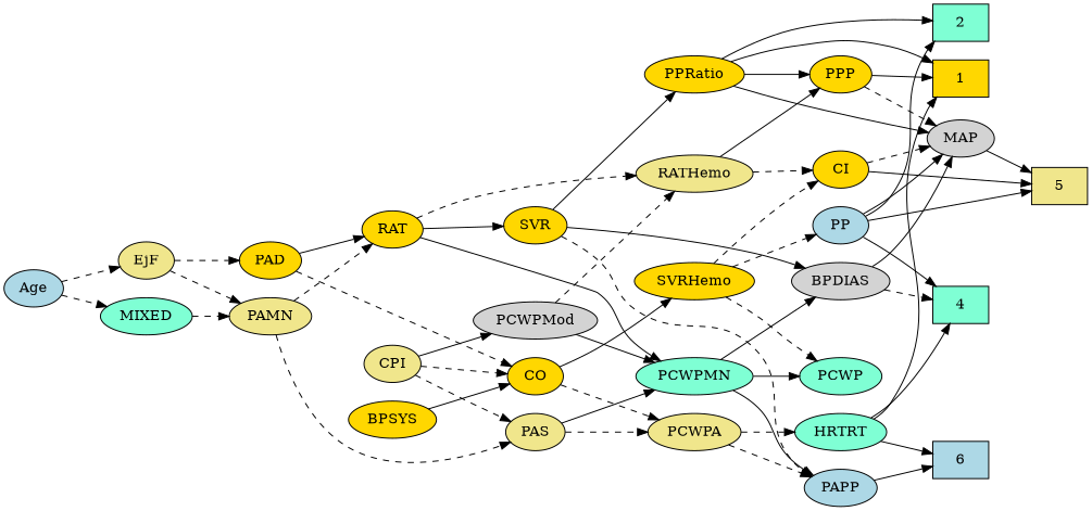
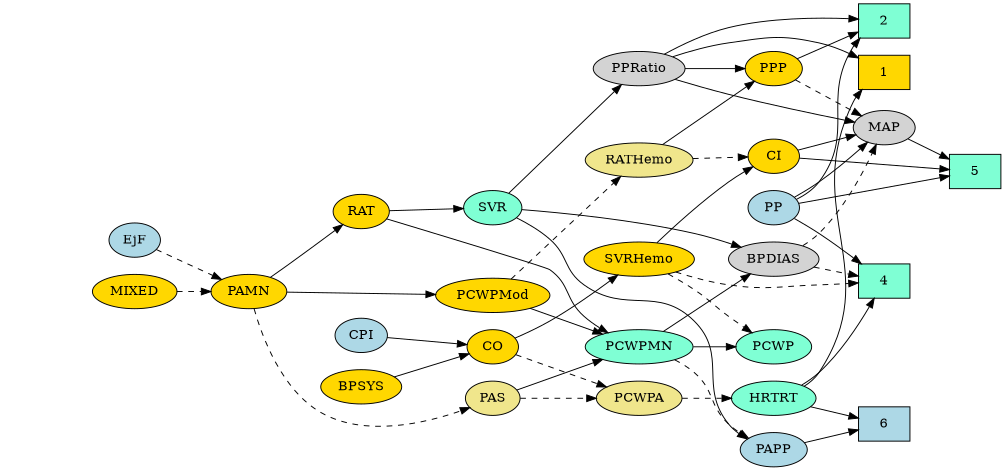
  strict digraph {
    rankdir=LR
    node [fillcolor=gold style=filled]
    edge [style=solid]
    1 [height=0.5 shape=box width=0.75]
    2 [fillcolor=aquamarine height=0.5 shape=box width=0.75]
    n3 [fillcolor=lightblue height=0.5 label=6 shape=box width=0.75]
    4 [fillcolor=aquamarine height=0.5 shape=box width=0.75]
-   5 [fillcolor=khaki height=0.5 shape=box width=0.75]
-   Age [fillcolor=lightblue height=0.5 width=0.75]
-   EjF [fillcolor=khaki height=0.5 width=0.75]
-   MIXED [fillcolor=aquamarine height=0.5 width=1.1193]
-   PAD [height=0.5 width=0.79437]
-   PAMN [fillcolor=khaki height=0.5 width=1.011]
+   5 [fillcolor=aquamarine height=0.5 shape=box width=0.75]
+   EjF [fillcolor=lightblue height=0.5 width=0.75]
+   MIXED [height=0.5 width=1.1193]
+   PAMN [height=0.5 width=1.011]
    CO [height=0.5 width=0.75]
    RAT [height=0.5 width=0.75827]
    PAS [fillcolor=khaki height=0.5 width=0.75]
-   PCWPMod [fillcolor=lightgrey height=0.5 width=1.4443]
+   PCWPMod [height=0.5 width=1.4443]
    BPSYS [height=0.5 width=1.0471]
-   CPI [fillcolor=khaki height=0.5 width=0.75]
+   CPI [fillcolor=lightblue height=0.5 width=0.75]
    PCWPA [fillcolor=khaki height=0.5 width=1.1555]
    SVRHemo [height=0.5 width=1.3902]
    RATHemo [fillcolor=khaki height=0.5 width=1.3721]
    PCWPMN [fillcolor=aquamarine height=0.5 width=1.3902]
-   SVR [height=0.5 width=0.77632]
+   SVR [fillcolor=aquamarine height=0.5 width=0.77632]
    PPP [height=0.5 width=0.75]
    CI [height=0.5 width=0.75]
    BPDIAS [fillcolor=lightgrey height=0.5 width=1.1735]
    PAPP [fillcolor=lightblue height=0.5 width=0.88464]
    PCWP [fillcolor=aquamarine height=0.5 width=0.97491]
    MAP [fillcolor=lightgrey height=0.5 width=0.84854]
    HRTRT [fillcolor=aquamarine height=0.5 width=1.1013]
    PP [fillcolor=lightblue height=0.5 width=0.75]
-   PPRatio [height=0.5 width=1.1013]
-   Age -> EjF [style=dashed]
-   Age -> MIXED [style=dashed]
-   EjF -> PAD [style=dashed]
+   PPRatio [fillcolor=lightgrey height=0.5 width=1.1013]
    EjF -> PAMN [style=dashed]
    MIXED -> PAMN [style=dashed]
-   PAD -> CO [style=dashed]
-   PAD -> RAT
-   PAMN -> RAT [style=dashed]
+   PAMN -> RAT
    PAMN -> PAS [style=dashed]
-   CPI -> PCWPMod
+   PAMN -> PCWPMod
    CO -> PCWPA [style=dashed]
    CO -> SVRHemo
-   RAT -> RATHemo [style=dashed]
    RAT -> PCWPMN
    RAT -> SVR
    PAS -> PCWPA [style=dashed]
    PAS -> PCWPMN
    PCWPMod -> RATHemo [style=dashed]
    PCWPMod -> PCWPMN
    BPSYS -> CO
-   CPI -> CO [style=dashed]
-   CPI -> PAS [style=dashed]
-   PCWPA -> PAPP [style=dashed]
+   CPI -> CO
    PCWPA -> HRTRT [style=dashed]
-   SVRHemo -> CI [style=dashed]
+   SVRHemo -> CI
    SVRHemo -> PCWP [style=dashed]
-   SVRHemo -> PP [style=dashed]
+   SVRHemo -> 4 [style=dashed]
    RATHemo -> PPP
    RATHemo -> CI [style=dashed]
    PCWPMN -> BPDIAS
-   PCWPMN -> PAPP
+   PCWPMN -> PAPP [style=dashed]
    PCWPMN -> PCWP
    SVR -> BPDIAS
-   SVR -> PAPP [style=dashed]
+   SVR -> PAPP
    SVR -> PPRatio
-   PPP -> 1
+   PPP -> 2
    PPP -> MAP [style=dashed]
    CI -> 5
-   CI -> MAP [style=dashed]
+   CI -> MAP
    BPDIAS -> 4 [style=dashed]
-   BPDIAS -> MAP
+   BPDIAS -> MAP [style=dashed]
    PAPP -> n3
    MAP -> 5
    HRTRT -> 1
    HRTRT -> n3
    HRTRT -> 4
    PP -> 2
    PP -> 4
    PP -> 5
    PP -> MAP
    PPRatio -> 1
    PPRatio -> 2
    PPRatio -> PPP
    PPRatio -> MAP
  }
